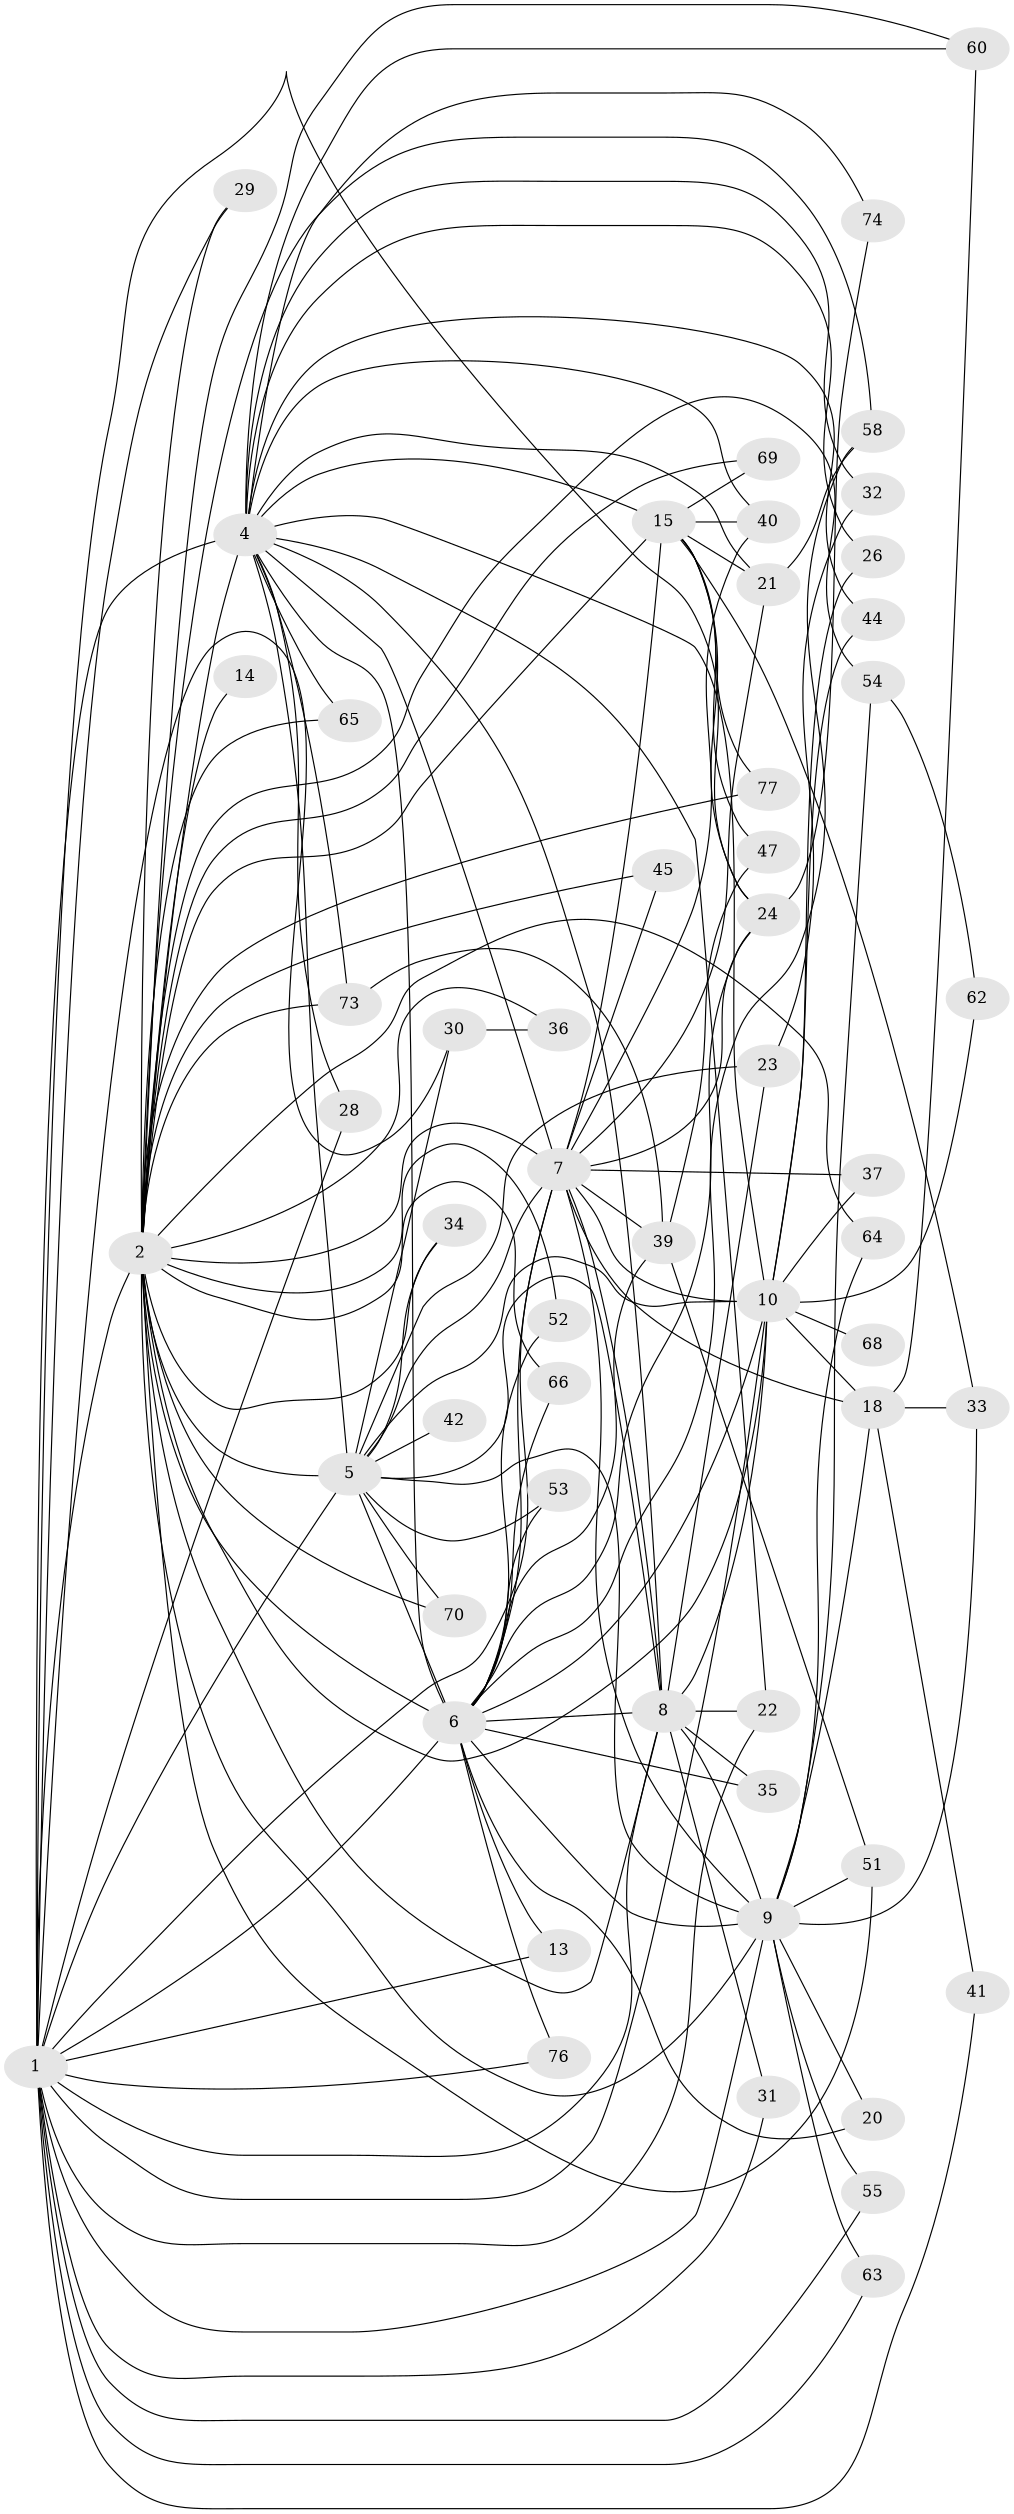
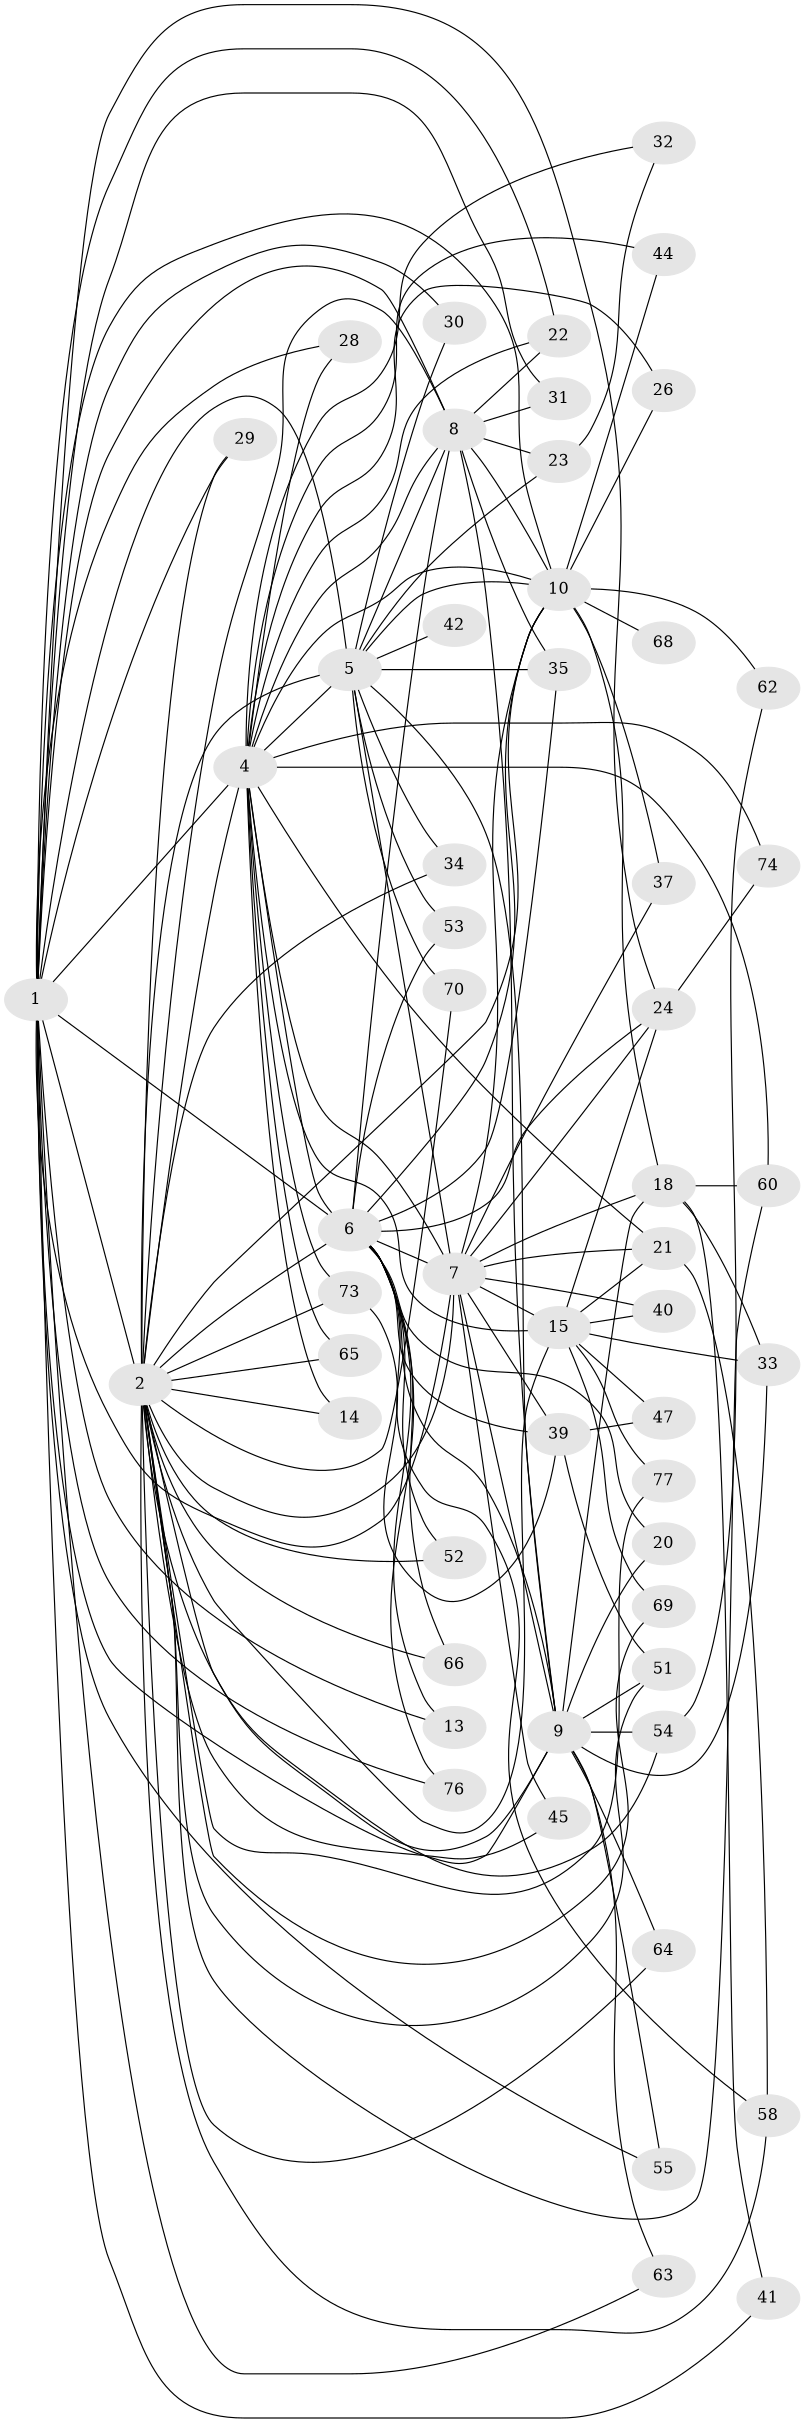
  graph {
    rankdir=LR
    node [color=gray90 style=filled]
    1 [super="+57"]
    2 [super="+3"]
    4 [super="+12"]
    5 [super="+11"]
    6 [super="+50"]
    7 [super="+72"]
    8 [super="+16"]
    9 [super="+19"]
    10 [super="+27"]
    13
    22 [super="+49"]
    24 [super="+43"]
    28 [super="+61"]
    29 [super="+75"]
    30
    31
    41
    55
    63
    76
    14
    15 [super="+17"]
    34
-   36
    45
    51 [super="+59"]
    52
    54
    58 [super="+71"]
    60 [super="+67"]
    64
    65
    66
    69
    70
    73
    77
    21 [super="+25"]
    26
    32
    44
    74
    23
    42
    53
    39 [super="+46"]
    20
    35
    18 [super="+48"]
    37
    40
    33 [super="+56"]
    68
    62
    47
    1 -- 2 [weight=2]
    1 -- 4
    1 -- 5
    1 -- 6
    1 -- 7
    1 -- 8
    1 -- 9 [weight=2]
    1 -- 10
    1 -- 13
    1 -- 22
    1 -- 24
    1 -- 28
    1 -- 29
    1 -- 30
    1 -- 31
    1 -- 41
    1 -- 55
    1 -- 63
    1 -- 76
    2 -- 4 [weight=2]
    2 -- 5 [weight=2]
    2 -- 6 [weight=2]
    2 -- 7 [weight=2]
    2 -- 8 [weight=2]
    2 -- 9 [weight=2]
    2 -- 10 [weight=2]
    2 -- 29 [weight=2]
    2 -- 14
    2 -- 15
    2 -- 34
-   2 -- 36
    2 -- 45
    2 -- 51
    2 -- 52
    2 -- 54
    2 -- 58
    2 -- 60
    2 -- 64
    2 -- 65
    2 -- 66
    2 -- 69
    2 -- 70
    2 -- 73
    2 -- 77
    4 -- 5
    4 -- 6
    4 -- 7
    4 -- 8
    4 -- 10 [weight=2]
    4 -- 22
    4 -- 28
-   4 -- 40
+   4 -- 14
    4 -- 15
    4 -- 60
    4 -- 65
    4 -- 73
    4 -- 21
    4 -- 26
    4 -- 32
    4 -- 44
    4 -- 74
-   5 -- 6
+   5 -- 35
    5 -- 7
    5 -- 8 [weight=2]
    5 -- 9 [weight=2]
    5 -- 10
    5 -- 30
    5 -- 34
    5 -- 70
    5 -- 23
    5 -- 42
    5 -- 53
    6 -- 7
    6 -- 8
    6 -- 9
    6 -- 10
    6 -- 13 [weight=2]
    6 -- 24
    6 -- 76
    6 -- 52
    6 -- 58
    6 -- 66
    6 -- 53
    6 -- 39
    6 -- 20
    6 -- 35
-   7 -- 8
    7 -- 9
    7 -- 10
    7 -- 24
    7 -- 15
    7 -- 45
    7 -- 21
    7 -- 39 [weight=2]
    7 -- 18
    7 -- 37
    7 -- 40
    8 -- 9
    8 -- 10
    8 -- 22
    8 -- 31
    8 -- 23
    8 -- 35
    9 -- 55
    9 -- 63
    9 -- 51
    9 -- 54
    9 -- 64
    9 -- 20
    9 -- 18
    9 -- 33
    10 -- 26
    10 -- 44
    10 -- 18
    10 -- 37
    10 -- 68
    10 -- 62
    24 -- 74
-   30 -- 36
    15 -- 24
    15 -- 69
    15 -- 77
    15 -- 21
    15 -- 40
    15 -- 33
    15 -- 47
    54 -- 62
    73 -- 39
    21 -- 58
    23 -- 32
    39 -- 51
    39 -- 47
    18 -- 41
    18 -- 60
    18 -- 33
  }
